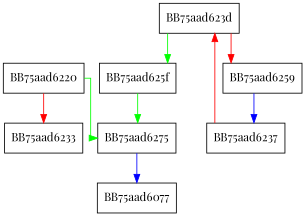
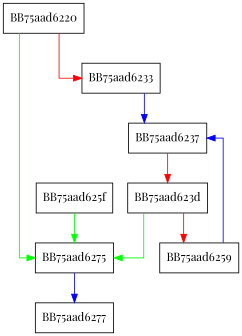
  digraph {
    fontname="Playfair Display"
    splines=ortho
    node [fontname="Playfair Display" shape=box]
    edge [color=green fontname="Playfair Display"]
    BB75aad6220
    BB75aad6275
    BB75aad6233
-   BB75aad6277 [label=BB75aad6077]
+   BB75aad6277
    BB75aad6237
    BB75aad623d
    BB75aad625f
    BB75aad6259
    BB75aad6220 -> BB75aad6275
    BB75aad6220 -> BB75aad6233 [color=red]
    BB75aad6275 -> BB75aad6277 [color=blue]
+   BB75aad6233 -> BB75aad6237 [color=blue]
    BB75aad6237 -> BB75aad623d [color=red]
-   BB75aad623d -> BB75aad625f
+   BB75aad623d -> BB75aad6275
    BB75aad623d -> BB75aad6259 [color=red]
    BB75aad625f -> BB75aad6275
    BB75aad6259 -> BB75aad6237 [color=blue]
  }
